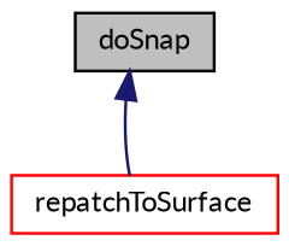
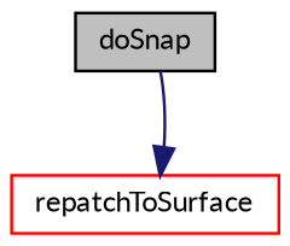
  digraph {
    rankdir=TB
    fontname=Lato
    node [fontname=Lato fontsize=10 shape=record]
    n1 [color=black fillcolor=grey75 fontcolor=black height=0.2 label=doSnap style=filled width=0.4]
    n2 [color=red height=0.2 label=repatchToSurface width=0.4]
-   n1 -> n2 [color=midnightblue dir=back fontname=Lato fontsize=10 labelfontname=FreeSans labelfontsize=10 style=solid]
+   n2 -> n1 [color=midnightblue dir=back fontname=Lato fontsize=10 labelfontname=FreeSans labelfontsize=10 style=solid]
  }
